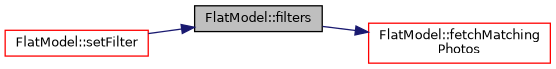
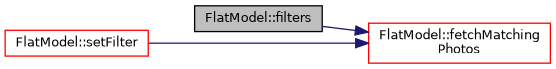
  digraph {
    rankdir=RL
    node [color=red fillcolor=white fontname=Helvetica fontsize=10 shape=record style=filled]
    edge [color=midnightblue dir=back fontname=Helvetica fontsize=10 labelfontname=Helvetica labelfontsize=10 style=solid]
    n1 [color=black fillcolor=grey75 fontcolor=black height=0.2 label="FlatModel::filters" width=0.4]
    n2 [height=0.2 label="FlatModel::setFilter" width=0.4]
    n3 [height=0.2 label="FlatModel::fetchMatching\lPhotos" width=0.4]
-   n1 -> n2
+   n3 -> n2
    n3 -> n1
  }
